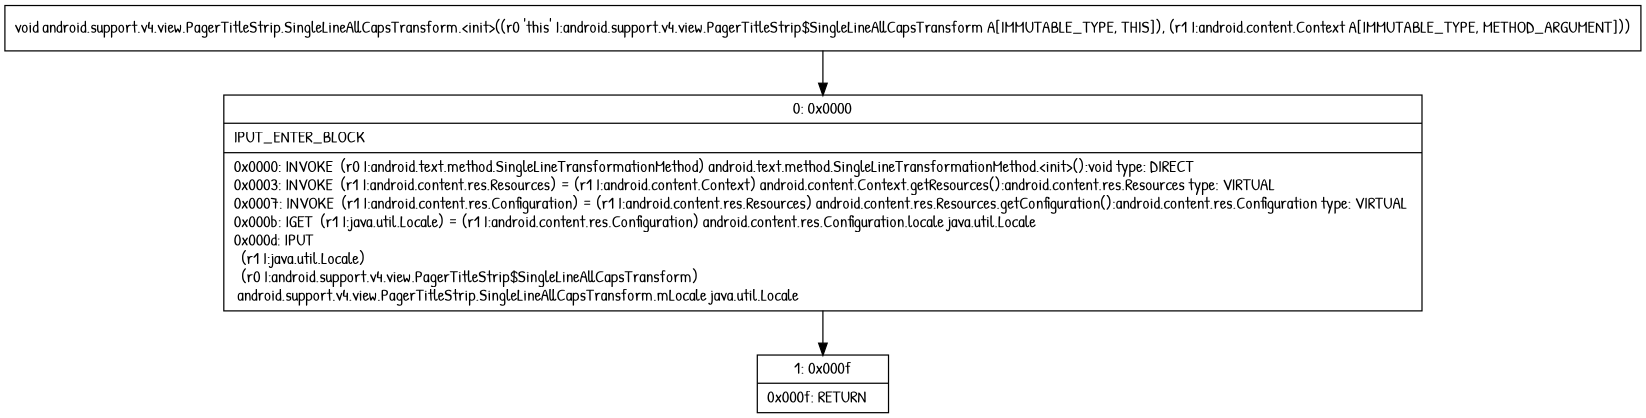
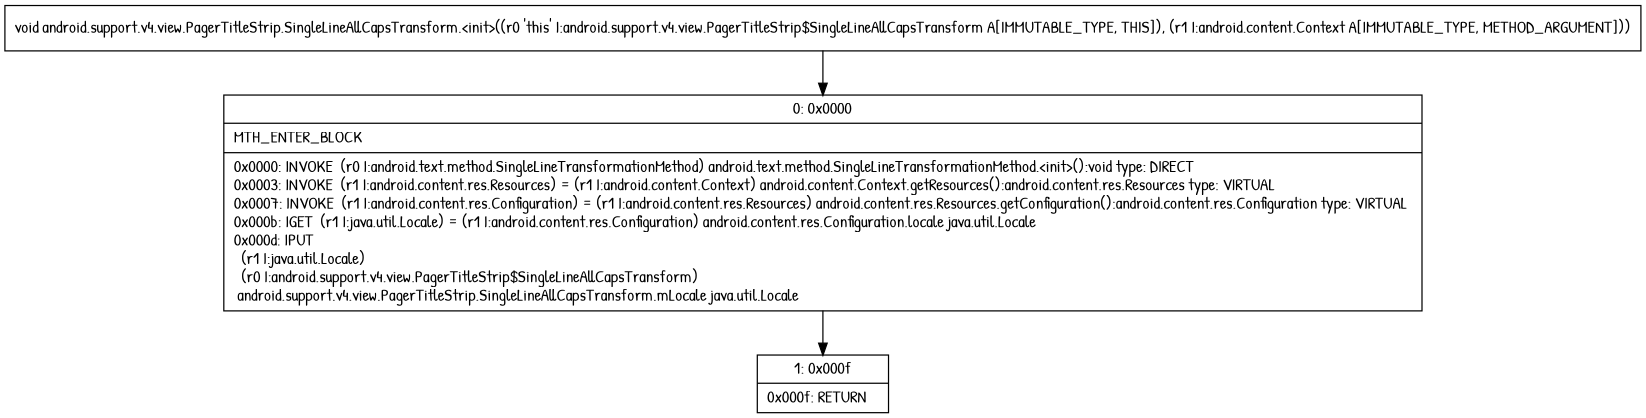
  digraph {
    fontname="Patrick Hand"
    node [shape=record fontname="Patrick Hand"]
    edge [fontname="Patrick Hand"]
-   n1 [label="{0\:\ 0x0000|IPUT_ENTER_BLOCK\l|0x0000: INVOKE  (r0 I:android.text.method.SingleLineTransformationMethod) android.text.method.SingleLineTransformationMethod.\<init\>():void type: DIRECT \l0x0003: INVOKE  (r1 I:android.content.res.Resources) = (r1 I:android.content.Context) android.content.Context.getResources():android.content.res.Resources type: VIRTUAL \l0x0007: INVOKE  (r1 I:android.content.res.Configuration) = (r1 I:android.content.res.Resources) android.content.res.Resources.getConfiguration():android.content.res.Configuration type: VIRTUAL \l0x000b: IGET  (r1 I:java.util.Locale) = (r1 I:android.content.res.Configuration) android.content.res.Configuration.locale java.util.Locale \l0x000d: IPUT  \l  (r1 I:java.util.Locale)\l  (r0 I:android.support.v4.view.PagerTitleStrip$SingleLineAllCapsTransform)\l android.support.v4.view.PagerTitleStrip.SingleLineAllCapsTransform.mLocale java.util.Locale \l}"]
+   n1 [label="{0\:\ 0x0000|MTH_ENTER_BLOCK\l|0x0000: INVOKE  (r0 I:android.text.method.SingleLineTransformationMethod) android.text.method.SingleLineTransformationMethod.\<init\>():void type: DIRECT \l0x0003: INVOKE  (r1 I:android.content.res.Resources) = (r1 I:android.content.Context) android.content.Context.getResources():android.content.res.Resources type: VIRTUAL \l0x0007: INVOKE  (r1 I:android.content.res.Configuration) = (r1 I:android.content.res.Resources) android.content.res.Resources.getConfiguration():android.content.res.Configuration type: VIRTUAL \l0x000b: IGET  (r1 I:java.util.Locale) = (r1 I:android.content.res.Configuration) android.content.res.Configuration.locale java.util.Locale \l0x000d: IPUT  \l  (r1 I:java.util.Locale)\l  (r0 I:android.support.v4.view.PagerTitleStrip$SingleLineAllCapsTransform)\l android.support.v4.view.PagerTitleStrip.SingleLineAllCapsTransform.mLocale java.util.Locale \l}"]
    n2 [label="{1\:\ 0x000f|0x000f: RETURN   \l}"]
    n3 [label="{void android.support.v4.view.PagerTitleStrip.SingleLineAllCapsTransform.\<init\>((r0 'this' I:android.support.v4.view.PagerTitleStrip$SingleLineAllCapsTransform A[IMMUTABLE_TYPE, THIS]), (r1 I:android.content.Context A[IMMUTABLE_TYPE, METHOD_ARGUMENT])) }"]
    n1 -> n2
    n3 -> n1
  }
